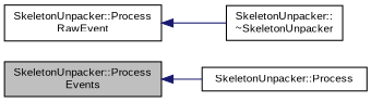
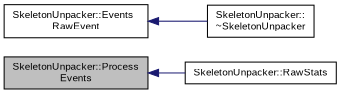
  digraph {
    fontname="Liberation Sans"
    rankdir=LR
    node [color=black fillcolor=white fontname="Liberation Sans" fontsize=10 shape=record style=filled]
    edge [color=midnightblue dir=back fontname="Liberation Sans" fontsize=10 labelfontname=Helvetica labelfontsize=10 style=solid]
    n1 [fillcolor=grey75 fontcolor=black height=0.2 label="SkeletonUnpacker::Process\lEvents" width=0.4]
-   n2 [height=0.2 label="SkeletonUnpacker::Process" width=0.4]
-   n3 [height=0.2 label="SkeletonUnpacker::Process\lRawEvent" width=0.4]
+   n2 [height=0.2 label="SkeletonUnpacker::RawStats" width=0.4]
+   n3 [height=0.2 label="SkeletonUnpacker::Events\lRawEvent" width=0.4]
    n4 [height=0.2 label="SkeletonUnpacker::\l~SkeletonUnpacker" width=0.4]
    n1 -> n2
    n3 -> n4
  }
